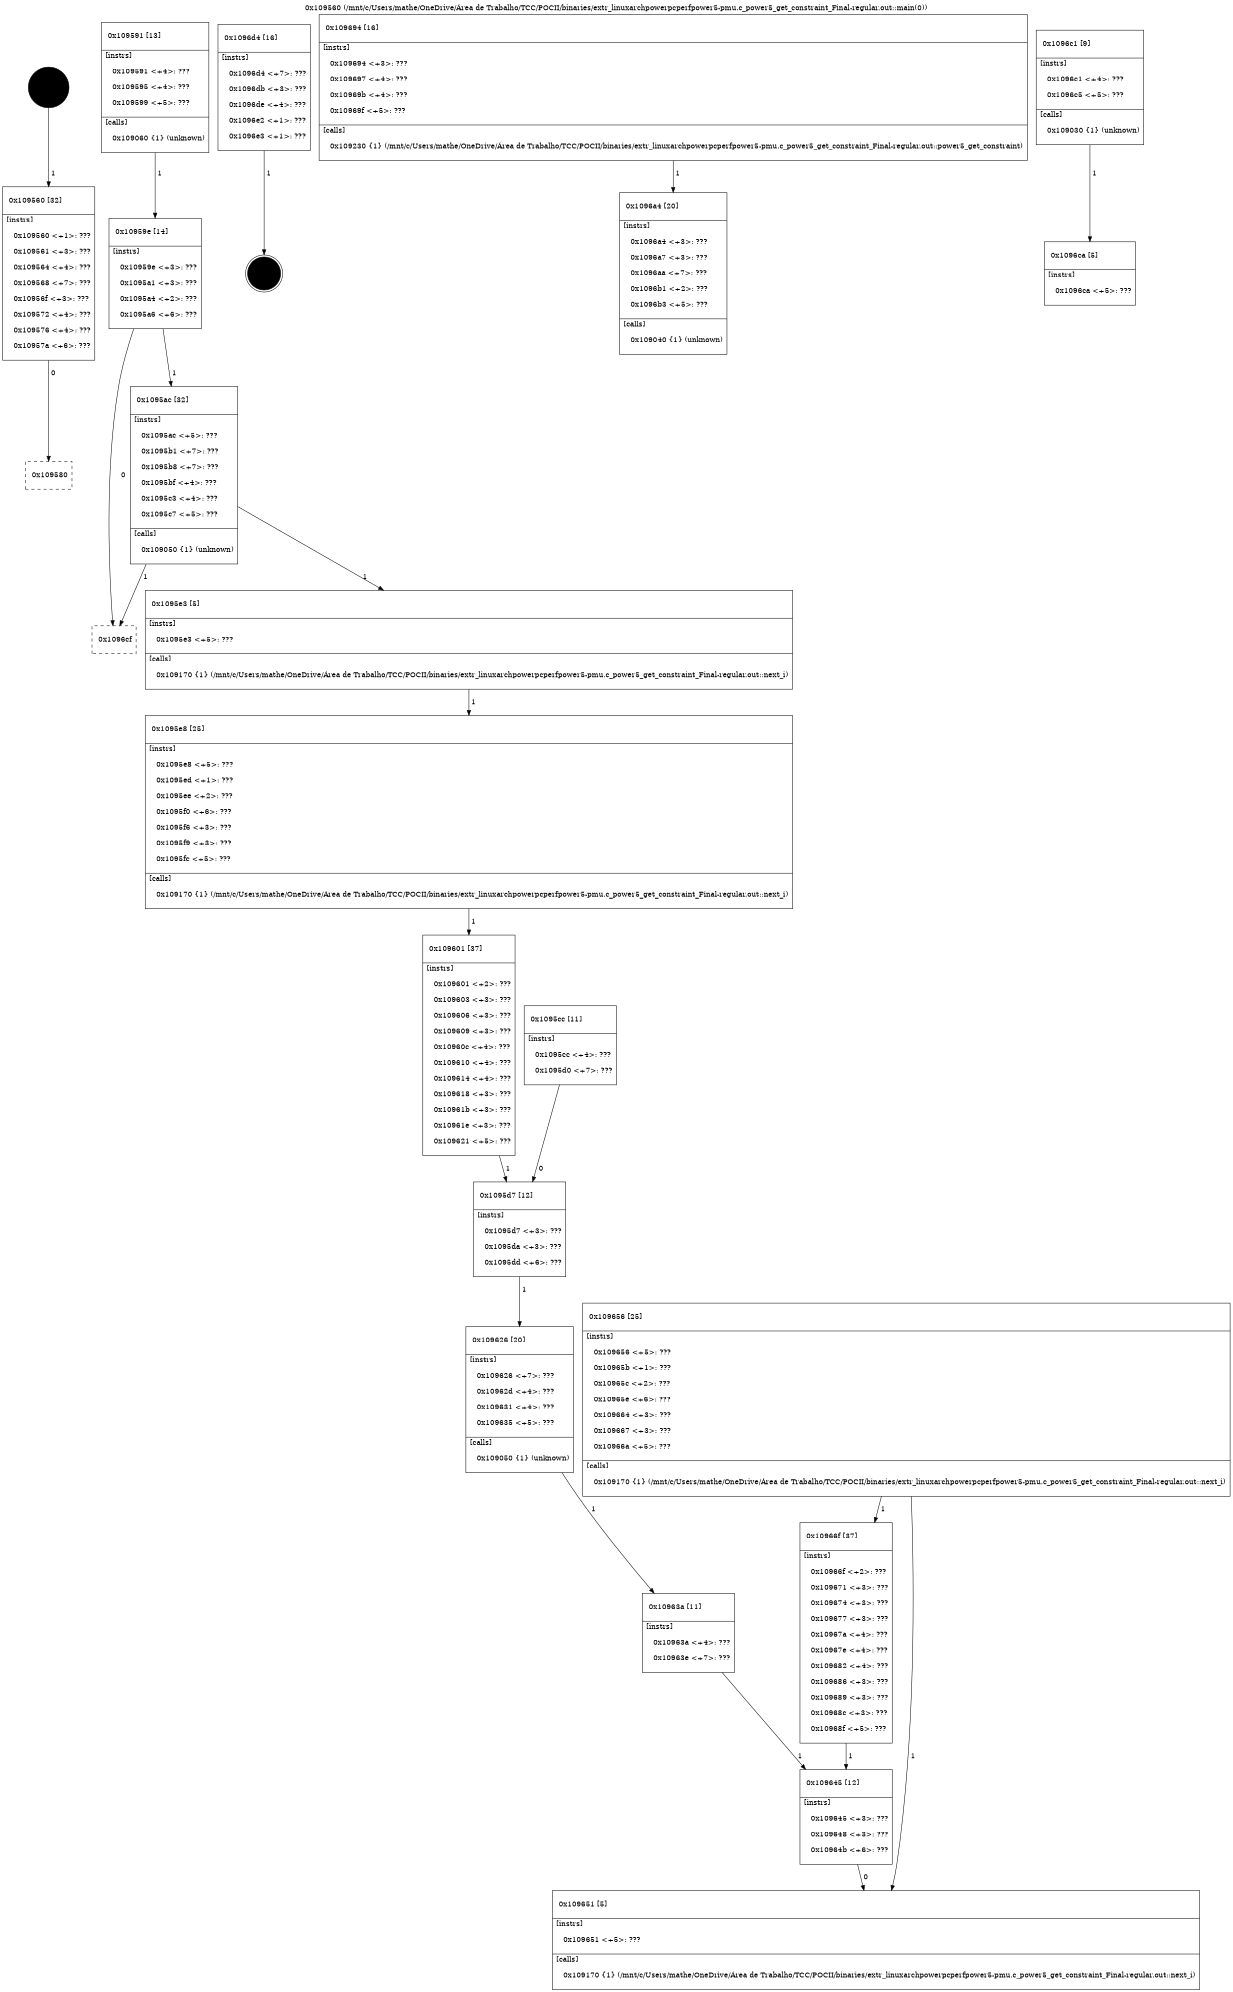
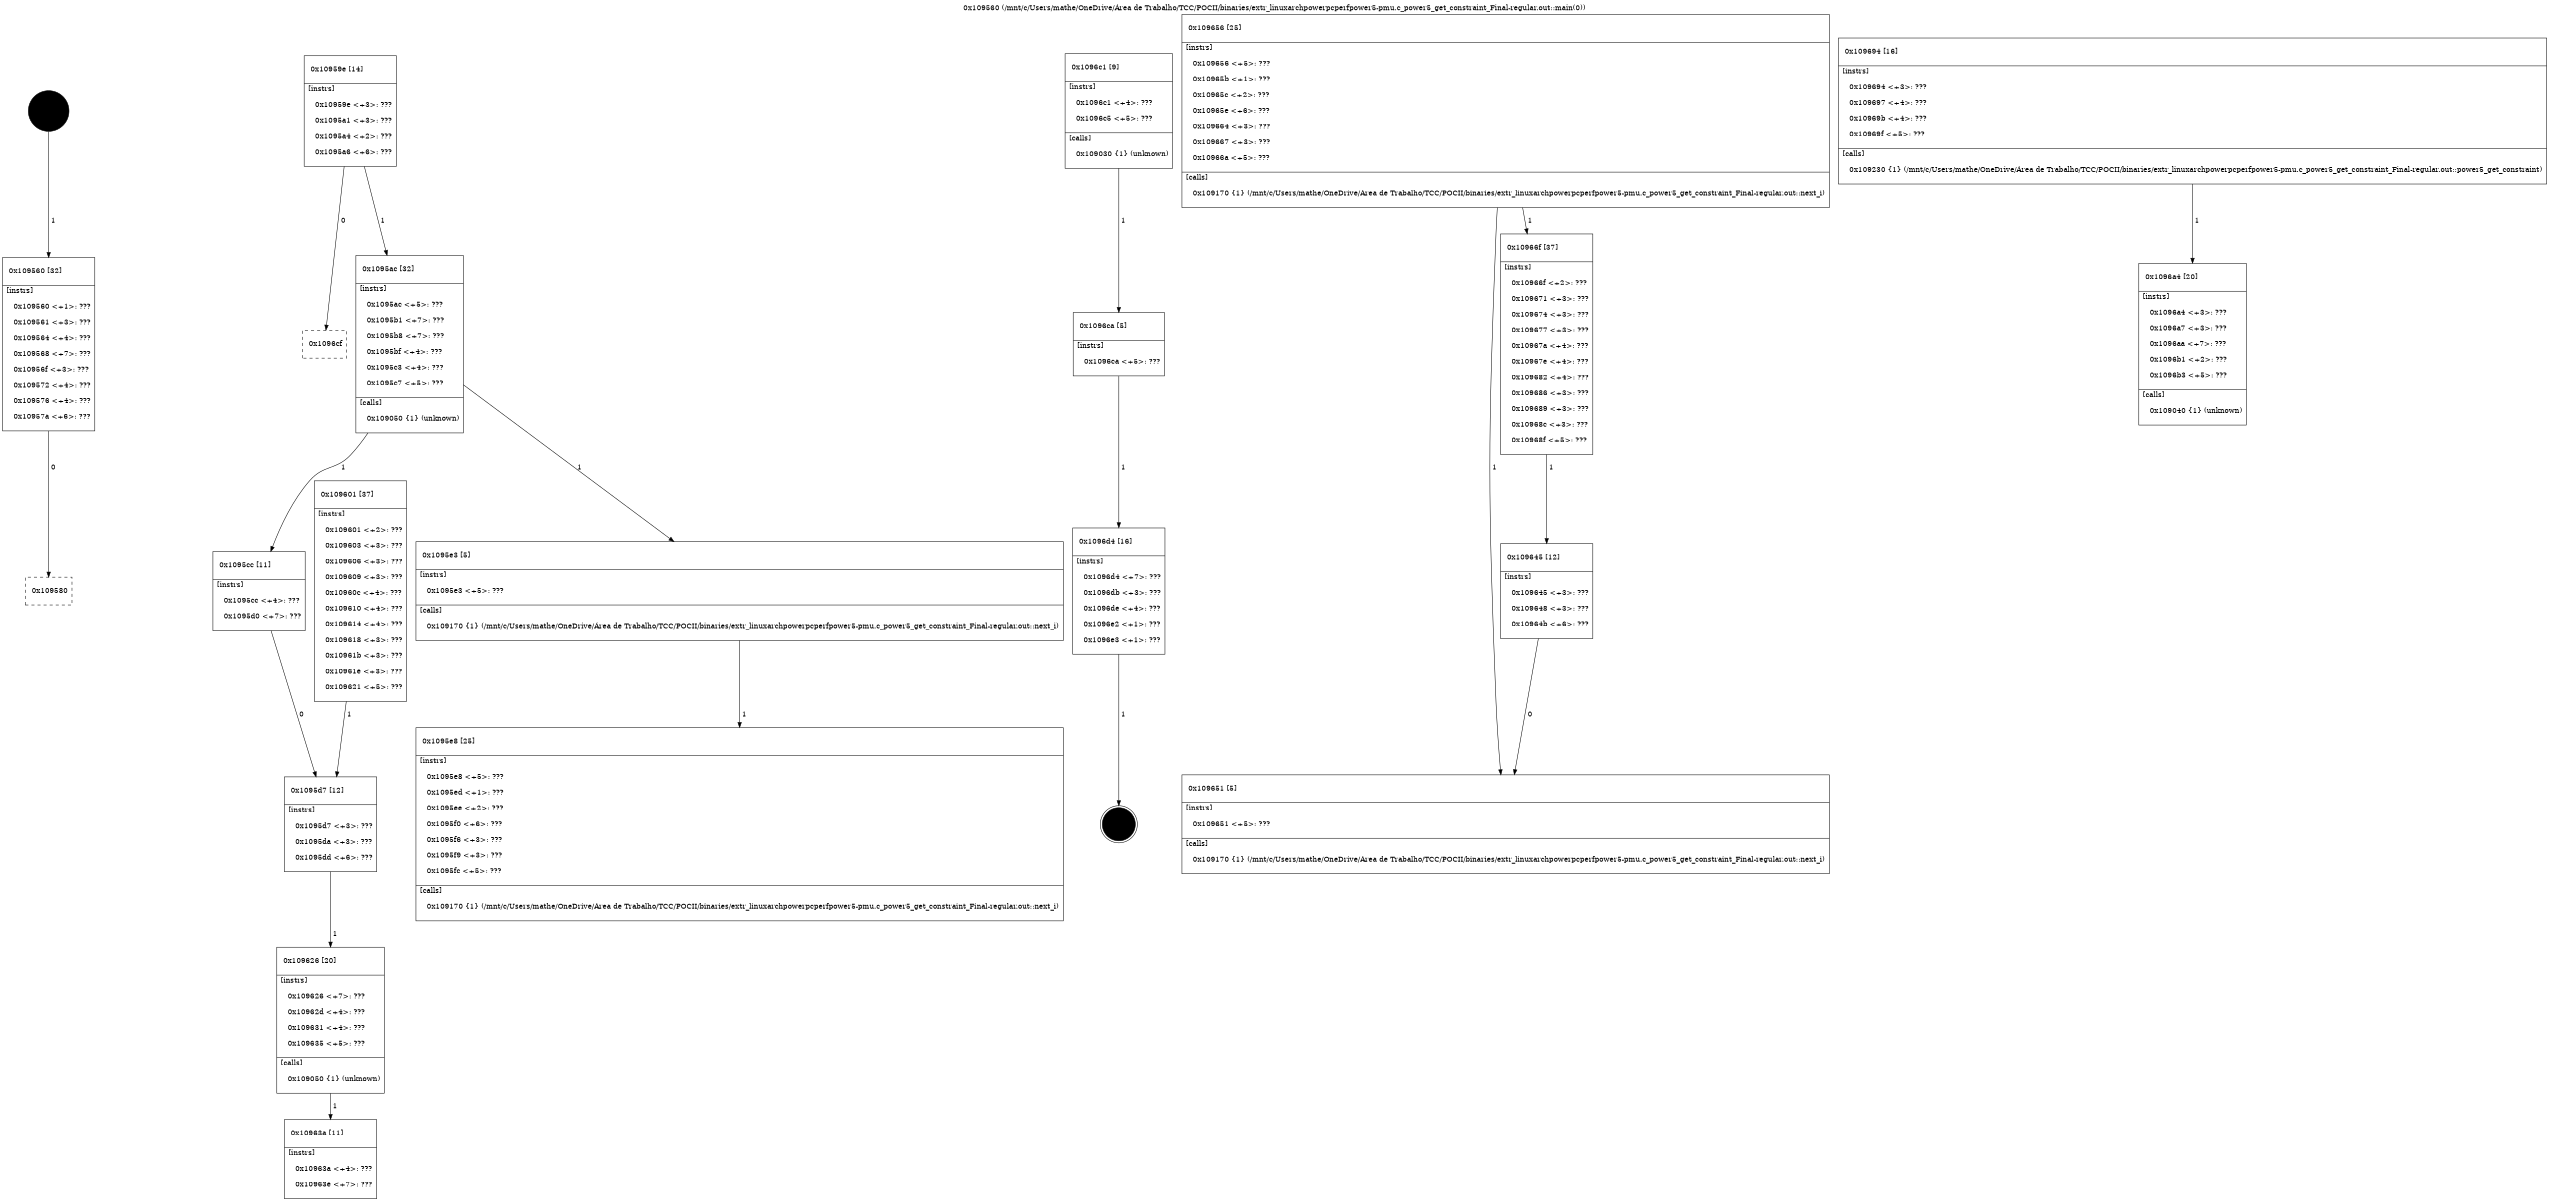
  digraph {
    label="0x109560 (/mnt/c/Users/mathe/OneDrive/Área de Trabalho/TCC/POCII/binaries/extr_linuxarchpowerpcperfpower5-pmu.c_power5_get_constraint_Final-regular.out::main(0))"
    labelloc=t
    node [shape=record]
    Entry [fillcolor=black height=0.3 shape=circle style=filled width=0.3]
    n2 [label="{\n     0x109560 [32]\l\n     | [instrs]\l\n     &nbsp;&nbsp;0x109560 \<+1\>: ???\l\n     &nbsp;&nbsp;0x109561 \<+3\>: ???\l\n     &nbsp;&nbsp;0x109564 \<+4\>: ???\l\n     &nbsp;&nbsp;0x109568 \<+7\>: ???\l\n     &nbsp;&nbsp;0x10956f \<+3\>: ???\l\n     &nbsp;&nbsp;0x109572 \<+4\>: ???\l\n     &nbsp;&nbsp;0x109576 \<+4\>: ???\l\n     &nbsp;&nbsp;0x10957a \<+6\>: ???\l\n  }"]
    n3 [label="{\n     0x109580\l\n  }" style=dashed]
-   n4 [label="{\n     0x109591 [13]\l\n     | [instrs]\l\n     &nbsp;&nbsp;0x109591 \<+4\>: ???\l\n     &nbsp;&nbsp;0x109595 \<+4\>: ???\l\n     &nbsp;&nbsp;0x109599 \<+5\>: ???\l\n     | [calls]\l\n     &nbsp;&nbsp;0x109060 \{1\} (unknown)\l\n  }"]
    n5 [label="{\n     0x10959e [14]\l\n     | [instrs]\l\n     &nbsp;&nbsp;0x10959e \<+3\>: ???\l\n     &nbsp;&nbsp;0x1095a1 \<+3\>: ???\l\n     &nbsp;&nbsp;0x1095a4 \<+2\>: ???\l\n     &nbsp;&nbsp;0x1095a6 \<+6\>: ???\l\n  }"]
    n6 [label="{\n     0x1096cf\l\n  }" style=dashed]
    n7 [label="{\n     0x1095ac [32]\l\n     | [instrs]\l\n     &nbsp;&nbsp;0x1095ac \<+5\>: ???\l\n     &nbsp;&nbsp;0x1095b1 \<+7\>: ???\l\n     &nbsp;&nbsp;0x1095b8 \<+7\>: ???\l\n     &nbsp;&nbsp;0x1095bf \<+4\>: ???\l\n     &nbsp;&nbsp;0x1095c3 \<+4\>: ???\l\n     &nbsp;&nbsp;0x1095c7 \<+5\>: ???\l\n     | [calls]\l\n     &nbsp;&nbsp;0x109050 \{1\} (unknown)\l\n  }"]
    n8 [label="{\n     0x1095cc [11]\l\n     | [instrs]\l\n     &nbsp;&nbsp;0x1095cc \<+4\>: ???\l\n     &nbsp;&nbsp;0x1095d0 \<+7\>: ???\l\n  }"]
    n9 [label="{\n     0x1095e3 [5]\l\n     | [instrs]\l\n     &nbsp;&nbsp;0x1095e3 \<+5\>: ???\l\n     | [calls]\l\n     &nbsp;&nbsp;0x109170 \{1\} (/mnt/c/Users/mathe/OneDrive/Área de Trabalho/TCC/POCII/binaries/extr_linuxarchpowerpcperfpower5-pmu.c_power5_get_constraint_Final-regular.out::next_i)\l\n  }"]
    n10 [label="{\n     0x1095d7 [12]\l\n     | [instrs]\l\n     &nbsp;&nbsp;0x1095d7 \<+3\>: ???\l\n     &nbsp;&nbsp;0x1095da \<+3\>: ???\l\n     &nbsp;&nbsp;0x1095dd \<+6\>: ???\l\n  }"]
    Exit [fillcolor=black height=0.3 peripheries=2 shape=circle style=filled width=0.3]
    n12 [label="{\n     0x109626 [20]\l\n     | [instrs]\l\n     &nbsp;&nbsp;0x109626 \<+7\>: ???\l\n     &nbsp;&nbsp;0x10962d \<+4\>: ???\l\n     &nbsp;&nbsp;0x109631 \<+4\>: ???\l\n     &nbsp;&nbsp;0x109635 \<+5\>: ???\l\n     | [calls]\l\n     &nbsp;&nbsp;0x109050 \{1\} (unknown)\l\n  }"]
    n13 [label="{\n     0x10963a [11]\l\n     | [instrs]\l\n     &nbsp;&nbsp;0x10963a \<+4\>: ???\l\n     &nbsp;&nbsp;0x10963e \<+7\>: ???\l\n  }"]
    n14 [label="{\n     0x1095e8 [25]\l\n     | [instrs]\l\n     &nbsp;&nbsp;0x1095e8 \<+5\>: ???\l\n     &nbsp;&nbsp;0x1095ed \<+1\>: ???\l\n     &nbsp;&nbsp;0x1095ee \<+2\>: ???\l\n     &nbsp;&nbsp;0x1095f0 \<+6\>: ???\l\n     &nbsp;&nbsp;0x1095f6 \<+3\>: ???\l\n     &nbsp;&nbsp;0x1095f9 \<+3\>: ???\l\n     &nbsp;&nbsp;0x1095fc \<+5\>: ???\l\n     | [calls]\l\n     &nbsp;&nbsp;0x109170 \{1\} (/mnt/c/Users/mathe/OneDrive/Área de Trabalho/TCC/POCII/binaries/extr_linuxarchpowerpcperfpower5-pmu.c_power5_get_constraint_Final-regular.out::next_i)\l\n  }"]
    n15 [label="{\n     0x109645 [12]\l\n     | [instrs]\l\n     &nbsp;&nbsp;0x109645 \<+3\>: ???\l\n     &nbsp;&nbsp;0x109648 \<+3\>: ???\l\n     &nbsp;&nbsp;0x10964b \<+6\>: ???\l\n  }"]
    n16 [label="{\n     0x109601 [37]\l\n     | [instrs]\l\n     &nbsp;&nbsp;0x109601 \<+2\>: ???\l\n     &nbsp;&nbsp;0x109603 \<+3\>: ???\l\n     &nbsp;&nbsp;0x109606 \<+3\>: ???\l\n     &nbsp;&nbsp;0x109609 \<+3\>: ???\l\n     &nbsp;&nbsp;0x10960c \<+4\>: ???\l\n     &nbsp;&nbsp;0x109610 \<+4\>: ???\l\n     &nbsp;&nbsp;0x109614 \<+4\>: ???\l\n     &nbsp;&nbsp;0x109618 \<+3\>: ???\l\n     &nbsp;&nbsp;0x10961b \<+3\>: ???\l\n     &nbsp;&nbsp;0x10961e \<+3\>: ???\l\n     &nbsp;&nbsp;0x109621 \<+5\>: ???\l\n  }"]
    n17 [label="{\n     0x109651 [5]\l\n     | [instrs]\l\n     &nbsp;&nbsp;0x109651 \<+5\>: ???\l\n     | [calls]\l\n     &nbsp;&nbsp;0x109170 \{1\} (/mnt/c/Users/mathe/OneDrive/Área de Trabalho/TCC/POCII/binaries/extr_linuxarchpowerpcperfpower5-pmu.c_power5_get_constraint_Final-regular.out::next_i)\l\n  }"]
    n18 [label="{\n     0x109694 [16]\l\n     | [instrs]\l\n     &nbsp;&nbsp;0x109694 \<+3\>: ???\l\n     &nbsp;&nbsp;0x109697 \<+4\>: ???\l\n     &nbsp;&nbsp;0x10969b \<+4\>: ???\l\n     &nbsp;&nbsp;0x10969f \<+5\>: ???\l\n     | [calls]\l\n     &nbsp;&nbsp;0x109230 \{1\} (/mnt/c/Users/mathe/OneDrive/Área de Trabalho/TCC/POCII/binaries/extr_linuxarchpowerpcperfpower5-pmu.c_power5_get_constraint_Final-regular.out::power5_get_constraint)\l\n  }"]
    n19 [label="{\n     0x1096a4 [20]\l\n     | [instrs]\l\n     &nbsp;&nbsp;0x1096a4 \<+3\>: ???\l\n     &nbsp;&nbsp;0x1096a7 \<+3\>: ???\l\n     &nbsp;&nbsp;0x1096aa \<+7\>: ???\l\n     &nbsp;&nbsp;0x1096b1 \<+2\>: ???\l\n     &nbsp;&nbsp;0x1096b3 \<+5\>: ???\l\n     | [calls]\l\n     &nbsp;&nbsp;0x109040 \{1\} (unknown)\l\n  }"]
    n20 [label="{\n     0x109656 [25]\l\n     | [instrs]\l\n     &nbsp;&nbsp;0x109656 \<+5\>: ???\l\n     &nbsp;&nbsp;0x10965b \<+1\>: ???\l\n     &nbsp;&nbsp;0x10965c \<+2\>: ???\l\n     &nbsp;&nbsp;0x10965e \<+6\>: ???\l\n     &nbsp;&nbsp;0x109664 \<+3\>: ???\l\n     &nbsp;&nbsp;0x109667 \<+3\>: ???\l\n     &nbsp;&nbsp;0x10966a \<+5\>: ???\l\n     | [calls]\l\n     &nbsp;&nbsp;0x109170 \{1\} (/mnt/c/Users/mathe/OneDrive/Área de Trabalho/TCC/POCII/binaries/extr_linuxarchpowerpcperfpower5-pmu.c_power5_get_constraint_Final-regular.out::next_i)\l\n  }"]
    n21 [label="{\n     0x10966f [37]\l\n     | [instrs]\l\n     &nbsp;&nbsp;0x10966f \<+2\>: ???\l\n     &nbsp;&nbsp;0x109671 \<+3\>: ???\l\n     &nbsp;&nbsp;0x109674 \<+3\>: ???\l\n     &nbsp;&nbsp;0x109677 \<+3\>: ???\l\n     &nbsp;&nbsp;0x10967a \<+4\>: ???\l\n     &nbsp;&nbsp;0x10967e \<+4\>: ???\l\n     &nbsp;&nbsp;0x109682 \<+4\>: ???\l\n     &nbsp;&nbsp;0x109686 \<+3\>: ???\l\n     &nbsp;&nbsp;0x109689 \<+3\>: ???\l\n     &nbsp;&nbsp;0x10968c \<+3\>: ???\l\n     &nbsp;&nbsp;0x10968f \<+5\>: ???\l\n  }"]
    n22 [label="{\n     0x1096c1 [9]\l\n     | [instrs]\l\n     &nbsp;&nbsp;0x1096c1 \<+4\>: ???\l\n     &nbsp;&nbsp;0x1096c5 \<+5\>: ???\l\n     | [calls]\l\n     &nbsp;&nbsp;0x109030 \{1\} (unknown)\l\n  }"]
    n23 [label="{\n     0x1096ca [5]\l\n     | [instrs]\l\n     &nbsp;&nbsp;0x1096ca \<+5\>: ???\l\n  }"]
    n24 [label="{\n     0x1096d4 [16]\l\n     | [instrs]\l\n     &nbsp;&nbsp;0x1096d4 \<+7\>: ???\l\n     &nbsp;&nbsp;0x1096db \<+3\>: ???\l\n     &nbsp;&nbsp;0x1096de \<+4\>: ???\l\n     &nbsp;&nbsp;0x1096e2 \<+1\>: ???\l\n     &nbsp;&nbsp;0x1096e3 \<+1\>: ???\l\n  }"]
    Entry -> n2 [label=" 1"]
    n2 -> n3 [label=" 0"]
-   n4 -> n5 [label=" 1"]
    n5 -> n6 [label=" 0"]
    n5 -> n7 [label=" 1"]
-   n7 -> n6 [label=" 1"]
+   n7 -> n8 [label=" 1"]
    n7 -> n9 [label=" 1"]
    n8 -> n10 [label=" 0"]
    n9 -> n14 [label=" 1"]
    n10 -> n12 [label=" 1"]
    n12 -> n13 [label=" 1"]
-   n13 -> n15 [label=" 1"]
-   n14 -> n16 [label=" 1"]
    n15 -> n17 [label=" 0"]
    n16 -> n10 [label=" 1"]
    n18 -> n19 [label=" 1"]
    n20 -> n17 [label=" 1"]
    n20 -> n21 [label=" 1"]
    n21 -> n15 [label=" 1"]
    n22 -> n23 [label=" 1"]
+   n23 -> n24 [label=" 1"]
    n24 -> Exit [label=" 1"]
  }
